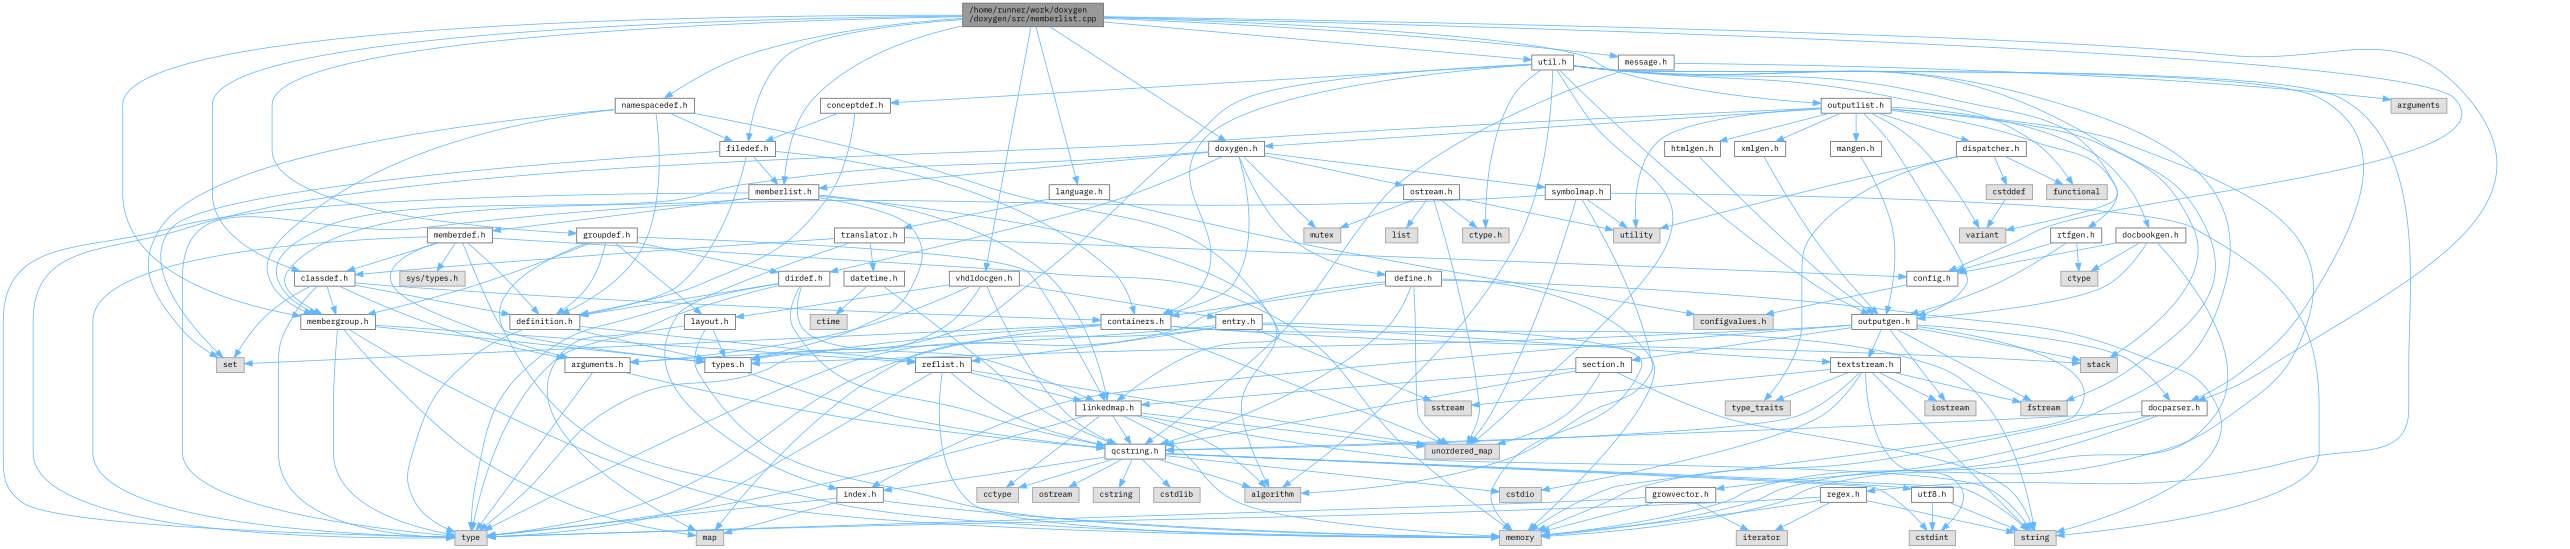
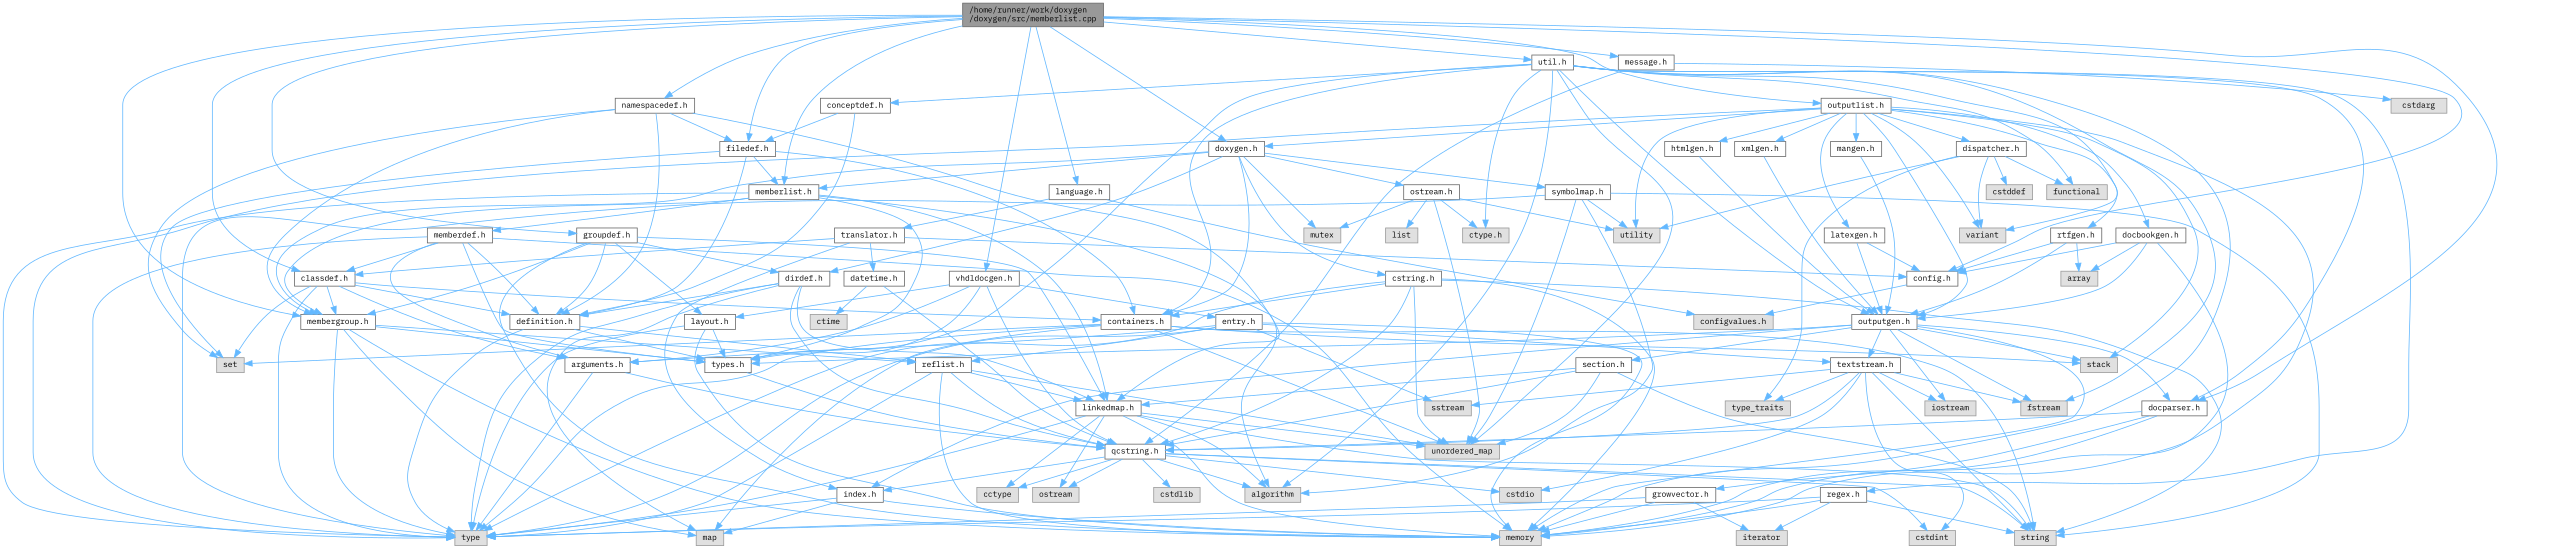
  digraph {
    fontname="IBM Plex Mono"
    node [color=grey40 fillcolor=white fontname="IBM Plex Mono" fontsize=10 shape=box style=filled]
    edge [color=steelblue1 fontname="IBM Plex Mono" fontsize=10 labelfontname=Helvetica labelfontsize=10 style=solid]
    n1 [color=gray40 fillcolor=grey60 fontcolor=black height=0.2 label="/home/runner/work/doxygen\l/doxygen/src/memberlist.cpp" width=0.4]
    n2 [height=0.2 label="memberlist.h" width=0.4]
    n3 [height=0.2 label="classdef.h" width=0.4]
    n4 [height=0.2 label="membergroup.h" width=0.4]
    n5 [height=0.2 label="message.h" width=0.4]
    n6 [height=0.2 label="util.h" width=0.4]
    n7 [height=0.2 label="docparser.h" width=0.4]
    n8 [height=0.2 label="filedef.h" width=0.4]
    n9 [height=0.2 label="language.h" width=0.4]
    n10 [height=0.2 label="config.h" width=0.4]
    n11 [height=0.2 label="doxygen.h" width=0.4]
    n12 [height=0.2 label="outputlist.h" width=0.4]
    n13 [height=0.2 label="groupdef.h" width=0.4]
    n14 [height=0.2 label="vhdldocgen.h" width=0.4]
    n15 [height=0.2 label="namespacedef.h" width=0.4]
    n16 [color=grey60 fillcolor="#E0E0E0" height=0.2 label=type width=0.4]
    n17 [color=grey60 fillcolor="#E0E0E0" height=0.2 label=algorithm width=0.4]
    n18 [height=0.2 label="memberdef.h" width=0.4]
    n19 [height=0.2 label="types.h" width=0.4]
    n20 [height=0.2 label="linkedmap.h" width=0.4]
    n21 [height=0.2 label="definition.h" width=0.4]
    n22 [height=0.2 label="arguments.h" width=0.4]
    n23 [color=grey60 fillcolor="#E0E0E0" height=0.2 label=set width=0.4]
    n24 [height=0.2 label="containers.h" width=0.4]
    n25 [color=grey60 fillcolor="#E0E0E0" height=0.2 label=memory width=0.4]
    n26 [height=0.2 label="reflist.h" width=0.4]
    n27 [color=grey60 fillcolor="#E0E0E0" height=0.2 label=map width=0.4]
    n28 [height=0.2 label="qcstring.h" width=0.4]
-   n29 [color=grey60 fillcolor="#E0E0E0" height=0.2 label=arguments width=0.4]
+   n29 [color=grey60 fillcolor="#E0E0E0" height=0.2 label=cstdarg width=0.4]
    n30 [color=grey60 fillcolor="#E0E0E0" height=0.2 label=unordered_map width=0.4]
    n31 [color=grey60 fillcolor="#E0E0E0" height=0.2 label=functional width=0.4]
    n32 [color=grey60 fillcolor="#E0E0E0" height=0.2 label=fstream width=0.4]
    n33 [color=grey60 fillcolor="#E0E0E0" height=0.2 label=variant width=0.4]
    n34 [color=grey60 fillcolor="#E0E0E0" height=0.2 label="ctype.h" width=0.4]
    n35 [height=0.2 label="outputgen.h" width=0.4]
    n36 [height=0.2 label="regex.h" width=0.4]
    n37 [height=0.2 label="conceptdef.h" width=0.4]
    n38 [height=0.2 label="growvector.h" width=0.4]
    n39 [height=0.2 label="translator.h" width=0.4]
    n40 [color=grey60 fillcolor="#E0E0E0" height=0.2 label="configvalues.h" width=0.4]
    n41 [color=grey60 fillcolor="#E0E0E0" height=0.2 label=mutex width=0.4]
    n42 [height=0.2 label="dirdef.h" width=0.4]
-   n43 [height=0.2 label="define.h" width=0.4]
+   n43 [height=0.2 label="cstring.h" width=0.4]
    n44 [height=0.2 label="ostream.h" width=0.4]
    n45 [height=0.2 label="symbolmap.h" width=0.4]
    n46 [color=grey60 fillcolor="#E0E0E0" height=0.2 label=stack width=0.4]
    n47 [color=grey60 fillcolor="#E0E0E0" height=0.2 label=utility width=0.4]
    n48 [height=0.2 label="dispatcher.h" width=0.4]
    n49 [height=0.2 label="htmlgen.h" width=0.4]
+   n50 [height=0.2 label="latexgen.h" width=0.4]
    n51 [height=0.2 label="rtfgen.h" width=0.4]
    n52 [height=0.2 label="mangen.h" width=0.4]
    n53 [height=0.2 label="docbookgen.h" width=0.4]
    n54 [height=0.2 label="xmlgen.h" width=0.4]
    n55 [height=0.2 label="layout.h" width=0.4]
    n56 [height=0.2 label="entry.h" width=0.4]
-   n57 [color=grey60 fillcolor="#E0E0E0" height=0.2 label="sys/types.h" width=0.4]
    n58 [color=grey60 fillcolor="#E0E0E0" height=0.2 label=string width=0.4]
    n59 [color=grey60 fillcolor="#E0E0E0" height=0.2 label=cctype width=0.4]
-   n60 [color=grey60 fillcolor="#E0E0E0" height=0.2 label=cstring width=0.4]
    n61 [color=grey60 fillcolor="#E0E0E0" height=0.2 label=cstdio width=0.4]
    n62 [color=grey60 fillcolor="#E0E0E0" height=0.2 label=cstdlib width=0.4]
    n63 [color=grey60 fillcolor="#E0E0E0" height=0.2 label=cstdint width=0.4]
    n64 [color=grey60 fillcolor="#E0E0E0" height=0.2 label=ostream width=0.4]
-   n65 [height=0.2 label="utf8.h" width=0.4]
    n66 [height=0.2 label="index.h" width=0.4]
    n67 [color=grey60 fillcolor="#E0E0E0" height=0.2 label=iostream width=0.4]
    n68 [height=0.2 label="section.h" width=0.4]
    n69 [height=0.2 label="textstream.h" width=0.4]
    n70 [color=grey60 fillcolor="#E0E0E0" height=0.2 label=iterator width=0.4]
    n71 [color=grey60 fillcolor="#E0E0E0" height=0.2 label=sstream width=0.4]
    n72 [color=grey60 fillcolor="#E0E0E0" height=0.2 label=type_traits width=0.4]
    n73 [height=0.2 label="datetime.h" width=0.4]
    n74 [color=grey60 fillcolor="#E0E0E0" height=0.2 label=ctime width=0.4]
    n75 [color=grey60 fillcolor="#E0E0E0" height=0.2 label=list width=0.4]
    n76 [color=grey60 fillcolor="#E0E0E0" height=0.2 label=cstddef width=0.4]
-   n77 [color=grey60 fillcolor="#E0E0E0" height=0.2 label=ctype width=0.4]
+   n77 [color=grey60 fillcolor="#E0E0E0" height=0.2 label=array width=0.4]
    n1 -> n2
    n1 -> n3
    n1 -> n4
    n1 -> n5
    n1 -> n6
    n1 -> n7
    n1 -> n8
    n1 -> n9
    n1 -> n10
    n1 -> n11
    n1 -> n12
    n1 -> n13
    n1 -> n14
    n1 -> n15
    n2 -> n4
    n2 -> n16
    n2 -> n17
    n2 -> n18
    n2 -> n19
    n2 -> n20
    n3 -> n4
    n3 -> n16
    n3 -> n21
    n3 -> n22
    n3 -> n23
    n3 -> n24
    n4 -> n16
    n4 -> n19
    n4 -> n25
    n4 -> n26
    n4 -> n27
    n5 -> n28
    n5 -> n29
    n6 -> n7
    n6 -> n17
    n6 -> n19
    n6 -> n24
    n6 -> n25
    n6 -> n30
    n6 -> n31
    n6 -> n32
    n6 -> n33
    n6 -> n34
    n6 -> n35
    n6 -> n36
    n6 -> n37
    n7 -> n25
    n7 -> n28
    n7 -> n38
    n8 -> n2
    n8 -> n21
    n8 -> n23
    n8 -> n24
    n9 -> n39
    n9 -> n40
    n10 -> n40
    n11 -> n2
    n11 -> n4
    n11 -> n24
    n11 -> n41
    n11 -> n42
    n11 -> n43
    n11 -> n44
    n11 -> n45
    n12 -> n11
    n12 -> n16
    n12 -> n25
    n12 -> n33
    n12 -> n35
    n12 -> n46
    n12 -> n47
    n12 -> n48
    n12 -> n49
+   n12 -> n50
    n12 -> n51
    n12 -> n52
    n12 -> n53
    n12 -> n54
    n13 -> n4
    n13 -> n20
    n13 -> n21
    n13 -> n25
    n13 -> n42
    n13 -> n55
    n14 -> n19
    n14 -> n22
    n14 -> n28
    n14 -> n55
    n14 -> n56
    n15 -> n4
    n15 -> n8
    n15 -> n20
    n15 -> n21
    n15 -> n23
    n18 -> n3
    n18 -> n16
    n18 -> n19
    n18 -> n21
    n18 -> n22
    n18 -> n25
-   n18 -> n57
    n19 -> n28
    n20 -> n16
    n20 -> n17
    n20 -> n25
-   n20 -> n28
+   n20 -> n64
    n20 -> n30
    n20 -> n58
    n20 -> n59
    n21 -> n16
    n21 -> n19
    n21 -> n26
    n22 -> n16
    n22 -> n28
    n24 -> n16
    n24 -> n23
    n24 -> n27
    n24 -> n30
    n24 -> n46
    n24 -> n58
    n26 -> n16
    n26 -> n20
    n26 -> n25
    n26 -> n28
    n26 -> n30
    n28 -> n17
    n28 -> n58
    n28 -> n59
-   n28 -> n60
    n28 -> n61
    n28 -> n62
    n28 -> n63
    n28 -> n64
-   n28 -> n65
    n28 -> n66
    n35 -> n7
    n35 -> n19
    n35 -> n25
    n35 -> n32
    n35 -> n46
    n35 -> n66
    n35 -> n67
    n35 -> n68
    n35 -> n69
    n36 -> n16
    n36 -> n25
    n36 -> n58
    n36 -> n70
    n37 -> n8
    n37 -> n21
    n38 -> n16
    n38 -> n25
    n38 -> n70
    n39 -> n3
    n39 -> n10
    n39 -> n66
    n39 -> n73
    n42 -> n16
    n42 -> n20
    n42 -> n21
    n42 -> n27
    n42 -> n28
    n43 -> n16
    n43 -> n24
    n43 -> n25
    n43 -> n28
    n43 -> n30
    n43 -> n58
    n44 -> n30
    n44 -> n34
    n44 -> n41
    n44 -> n47
    n44 -> n75
    n45 -> n16
    n45 -> n17
    n45 -> n30
    n45 -> n47
    n45 -> n58
    n48 -> n31
-   n76 -> n33
+   n48 -> n33
    n48 -> n47
    n48 -> n72
    n48 -> n76
    n49 -> n35
+   n50 -> n10
+   n50 -> n35
    n51 -> n10
    n51 -> n35
    n51 -> n77
    n52 -> n35
    n53 -> n10
    n53 -> n25
    n53 -> n35
    n53 -> n77
    n54 -> n35
    n55 -> n16
    n55 -> n19
    n55 -> n25
    n56 -> n16
    n56 -> n22
    n56 -> n25
    n56 -> n26
    n56 -> n69
    n56 -> n71
-   n65 -> n58
-   n65 -> n63
    n66 -> n16
    n66 -> n25
    n66 -> n27
    n68 -> n20
    n68 -> n28
    n68 -> n30
    n68 -> n58
    n69 -> n28
    n69 -> n32
    n69 -> n58
    n69 -> n61
    n69 -> n63
    n69 -> n67
    n69 -> n71
    n69 -> n72
    n73 -> n28
    n73 -> n74
  }
